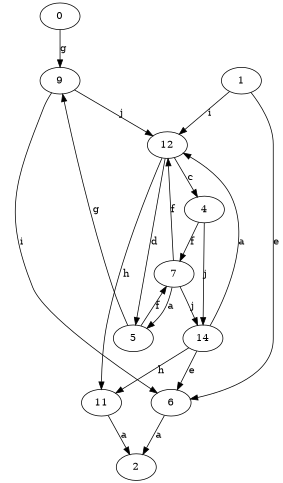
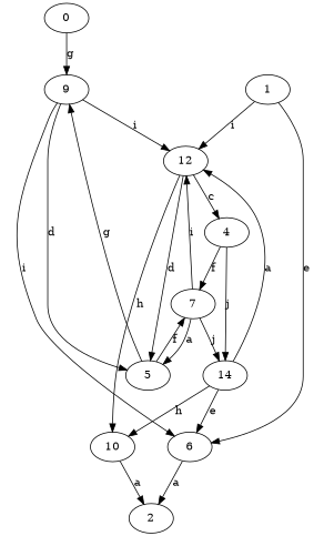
  strict digraph {
    0
    9
    1
    6
    12
    2
-   10 [label=11]
+   10
    4
    5
    7
    14
    0 -> 9 [label=g]
    9 -> 6 [label=i]
-   9 -> 12 [label=j]
+   9 -> 12 [label=i]
+   9 -> 5 [label=d]
    1 -> 6 [label=e]
    1 -> 12 [label=i]
    6 -> 2 [label=a]
    12 -> 10 [label=h]
    12 -> 4 [label=c]
    12 -> 5 [label=d]
    10 -> 2 [label=a]
    4 -> 7 [label=f]
    4 -> 14 [label=j]
    5 -> 9 [label=g]
    5 -> 7 [label=f]
-   7 -> 12 [label=f]
+   7 -> 12 [label=i]
    7 -> 5 [label=a]
    7 -> 14 [label=j]
    14 -> 6 [label=e]
    14 -> 12 [label=a]
    14 -> 10 [label=h]
  }
